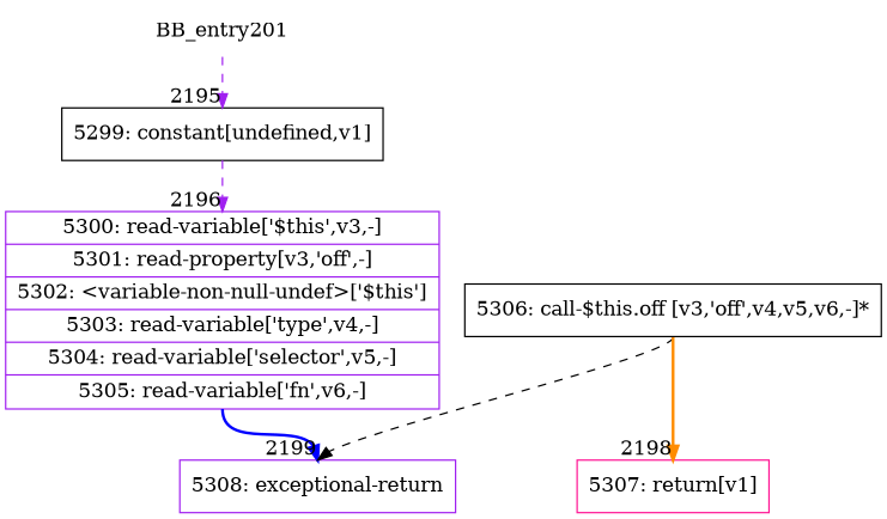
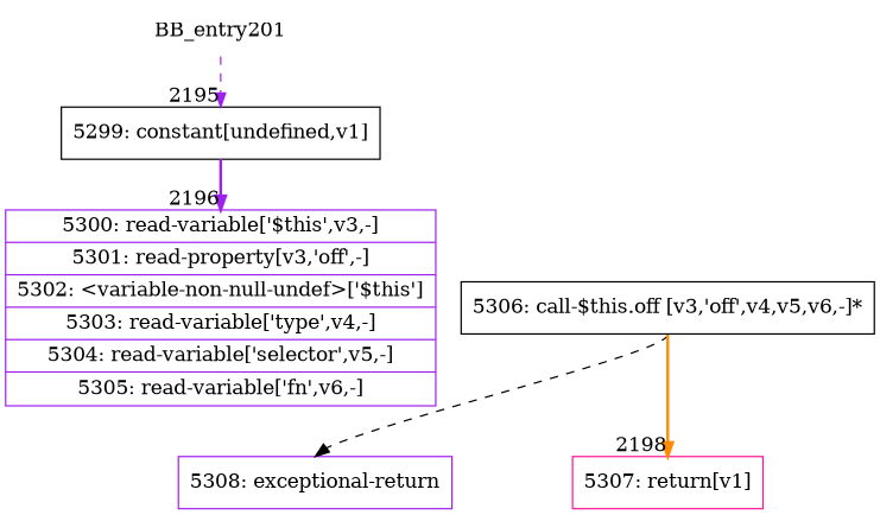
  digraph {
    rankdir=TD
    node [color=black shape=record]
    edge [color=purple headport=n style=dashed tailport=s]
    BB_entry201 [shape=none]
    n2 [label="{5299: constant[undefined,v1]}"]
    n3 [color=purple label="{5300: read-variable['$this',v3,-]|5301: read-property[v3,'off',-]|5302: \<variable-non-null-undef\>['$this']|5303: read-variable['type',v4,-]|5304: read-variable['selector',v5,-]|5305: read-variable['fn',v6,-]}"]
    n4 [color=purple label="{5308: exceptional-return}"]
    n5 [label="{5306: call-$this.off [v3,'off',v4,v5,v6,-]*}"]
    n6 [color=deeppink label="{5307: return[v1]}"]
    BB_entry201 -> n2 [headlabel="    2195"]
-   n2 -> n3 [headlabel="      2196"]
-   n3 -> n4 [color=blue headlabel="      2199" style=bold]
+   n2 -> n3 [headlabel="      2196" style=bold]
    n5 -> n4 [color=black]
    n5 -> n6 [color=darkorange headlabel="      2198" style=bold]
  }
